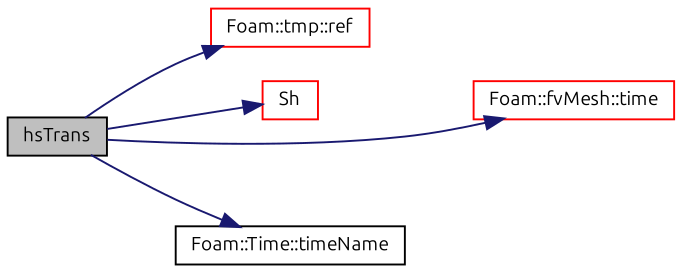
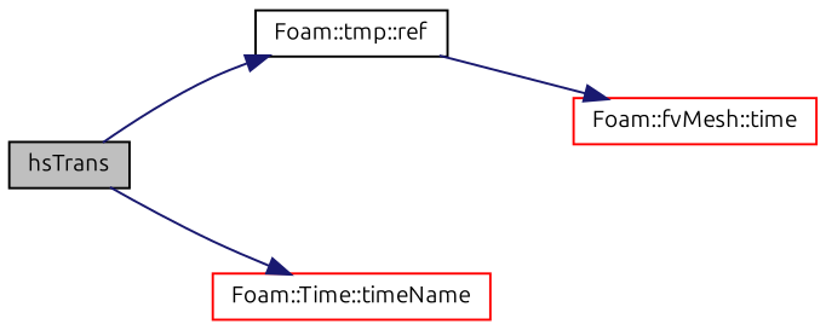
  digraph {
    fontname=Ubuntu
    rankdir=LR
    node [color=black fontname=Ubuntu fontsize=10 shape=record]
    edge [color=midnightblue fontname=Ubuntu fontsize=10 labelfontname=Helvetica labelfontsize=10 style=solid]
    n1 [fillcolor=grey75 fontcolor=black height=0.2 label=hsTrans style=filled width=0.4]
-   n2 [color=red height=0.2 label="Foam::tmp::ref" width=0.4]
-   n3 [color=red height=0.2 label=Sh width=0.4]
+   n2 [height=0.2 label="Foam::tmp::ref" width=0.4]
    n4 [color=red height=0.2 label="Foam::fvMesh::time" width=0.4]
-   n5 [height=0.2 label="Foam::Time::timeName" width=0.4]
+   n5 [color=red height=0.2 label="Foam::Time::timeName" width=0.4]
    n1 -> n2
-   n1 -> n3
-   n1 -> n4
+   n2 -> n4
    n1 -> n5
  }
